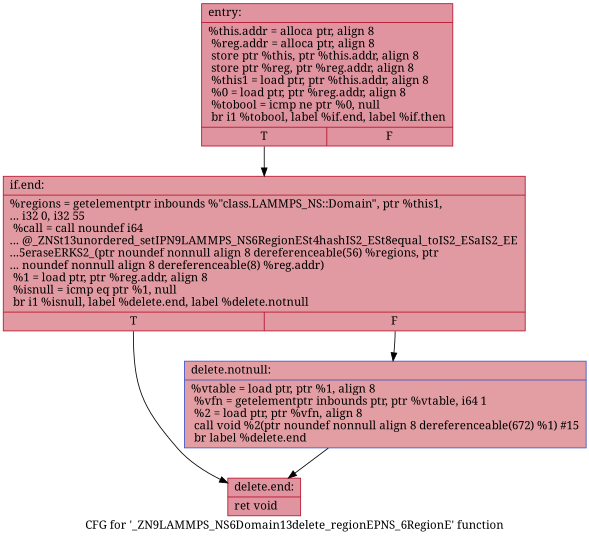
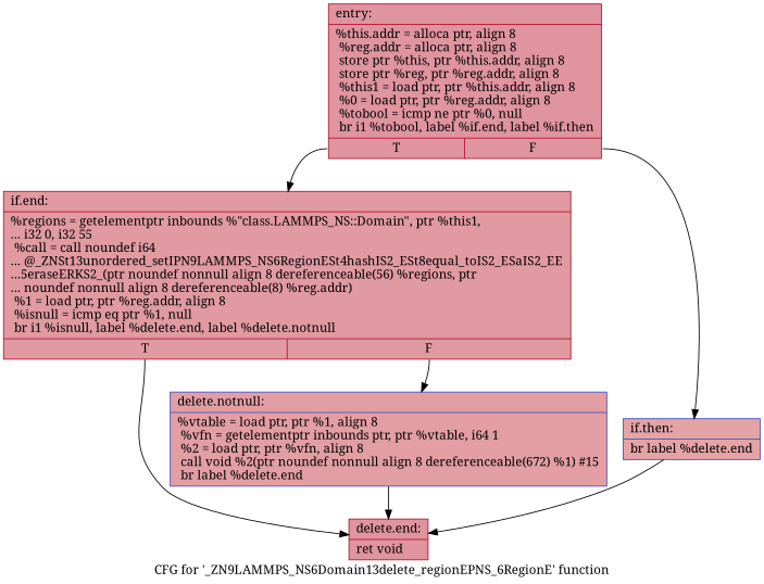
  digraph {
    label="CFG for '_ZN9LAMMPS_NS6Domain13delete_regionEPNS_6RegionE' function"
    fontname="Noto Serif"
    node [color="#b70d28ff" fillcolor="#b70d2870" fontname="Noto Serif" shape=record style=filled]
    edge [fontname="Noto Serif"]
    n1 [label="{entry:\l|  %this.addr = alloca ptr, align 8\l  %reg.addr = alloca ptr, align 8\l  store ptr %this, ptr %this.addr, align 8\l  store ptr %reg, ptr %reg.addr, align 8\l  %this1 = load ptr, ptr %this.addr, align 8\l  %0 = load ptr, ptr %reg.addr, align 8\l  %tobool = icmp ne ptr %0, null\l  br i1 %tobool, label %if.end, label %if.then\l|{<s0>T|<s1>F}}"]
    n2 [fillcolor="#bb1b2c70" label="{if.end:\l|  %regions = getelementptr inbounds %\"class.LAMMPS_NS::Domain\", ptr %this1,\l... i32 0, i32 55\l  %call = call noundef i64\l... @_ZNSt13unordered_setIPN9LAMMPS_NS6RegionESt4hashIS2_ESt8equal_toIS2_ESaIS2_EE\l...5eraseERKS2_(ptr noundef nonnull align 8 dereferenceable(56) %regions, ptr\l... noundef nonnull align 8 dereferenceable(8) %reg.addr)\l  %1 = load ptr, ptr %reg.addr, align 8\l  %isnull = icmp eq ptr %1, null\l  br i1 %isnull, label %delete.end, label %delete.notnull\l|{<s0>T|<s1>F}}"]
+   n3 [color="#3d50c3ff" fillcolor="#c32e3170" label="{if.then:\l|  br label %delete.end\l}"]
    n4 [label="{delete.end:\l|  ret void\l}"]
    n5 [color="#3d50c3ff" fillcolor="#be242e70" label="{delete.notnull:\l|  %vtable = load ptr, ptr %1, align 8\l  %vfn = getelementptr inbounds ptr, ptr %vtable, i64 1\l  %2 = load ptr, ptr %vfn, align 8\l  call void %2(ptr noundef nonnull align 8 dereferenceable(672) %1) #15\l  br label %delete.end\l}"]
    n1 -> n2 [tailport=s0]
+   n1 -> n3 [tailport=s1]
    n2 -> n4 [tailport=s0]
    n2 -> n5 [tailport=s1]
+   n3 -> n4
    n5 -> n4
  }
